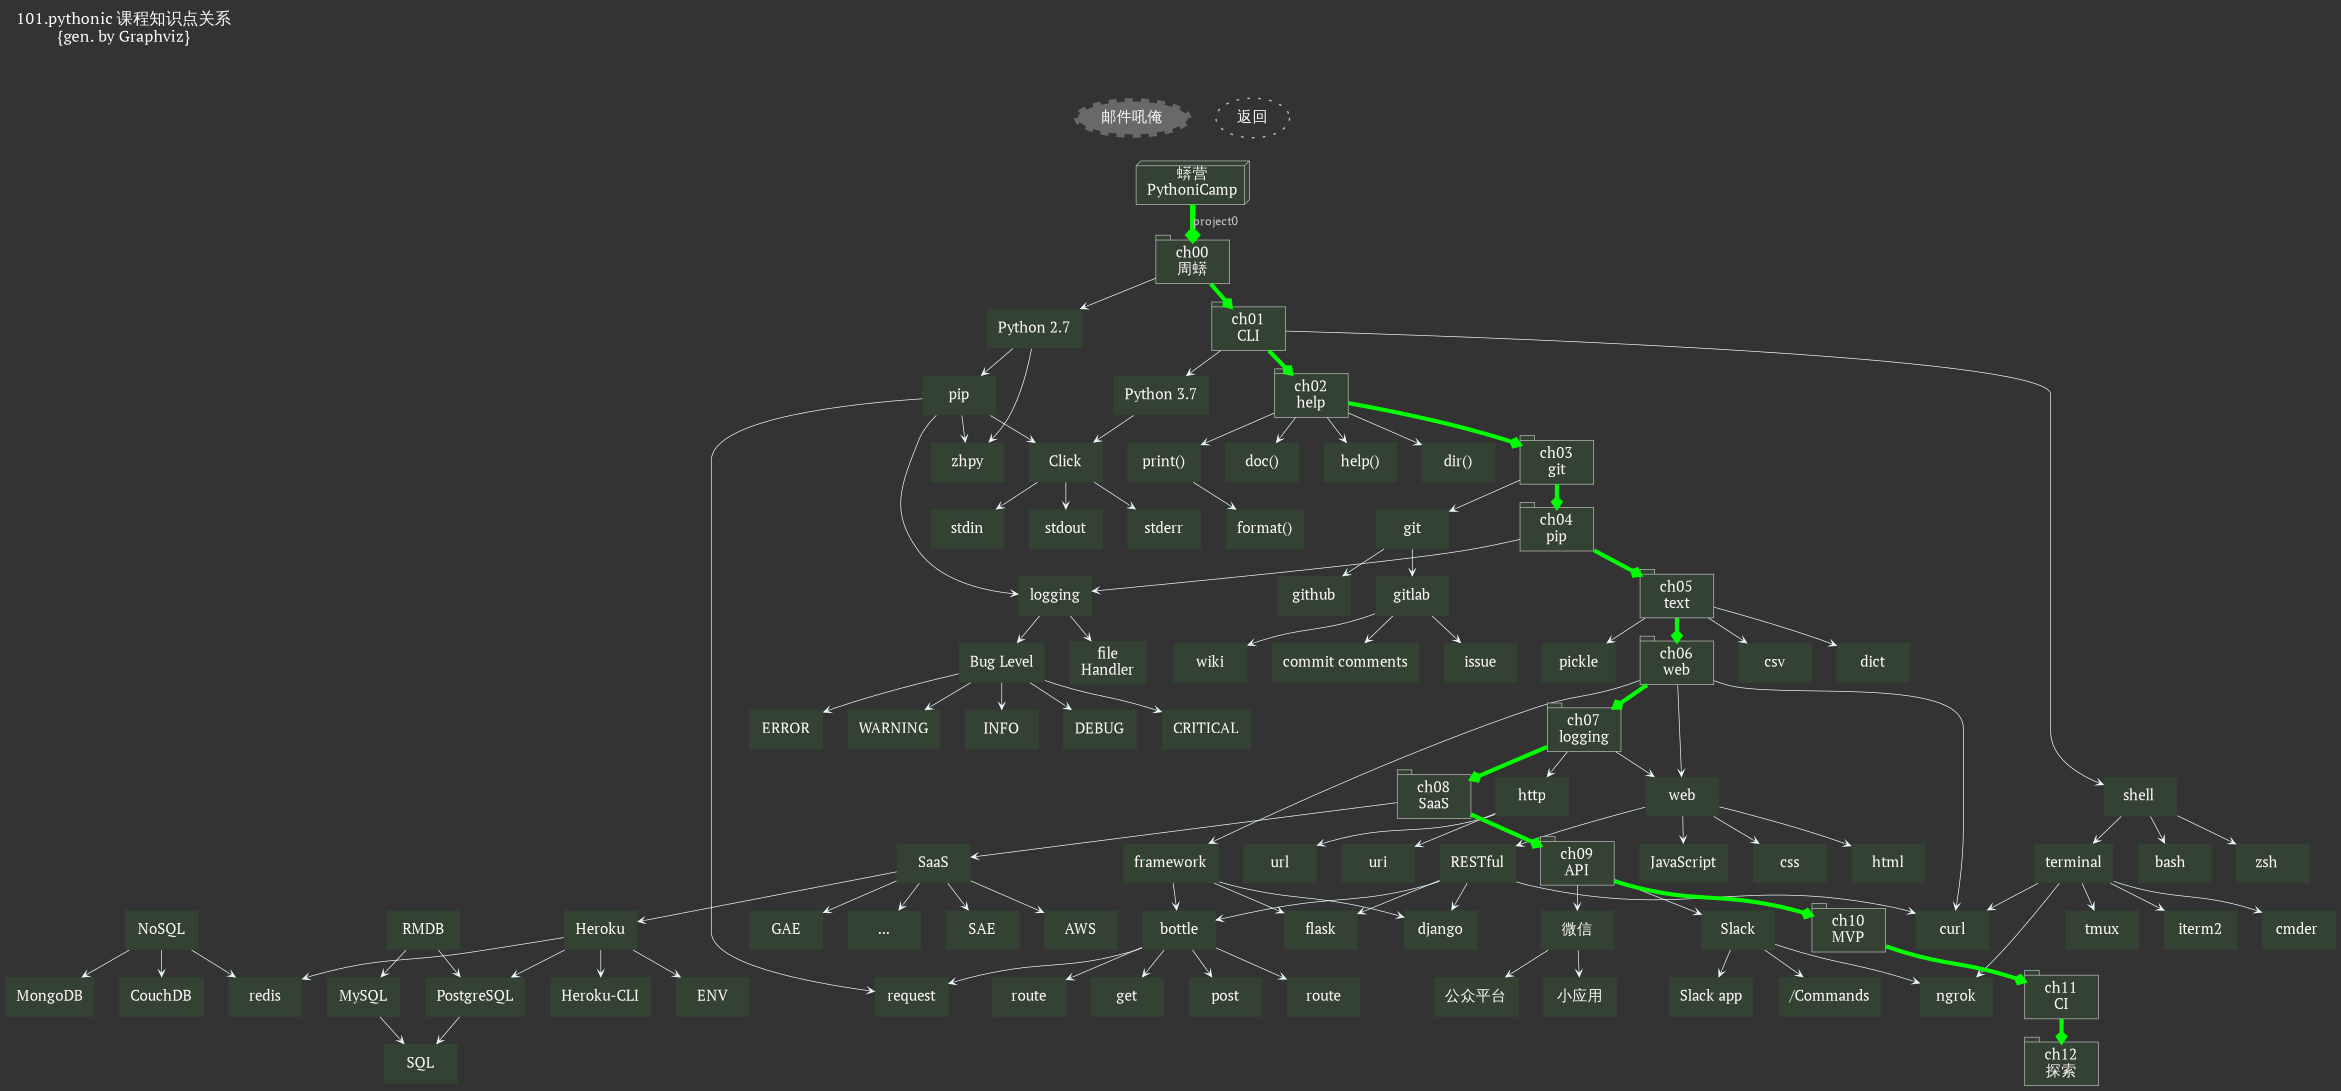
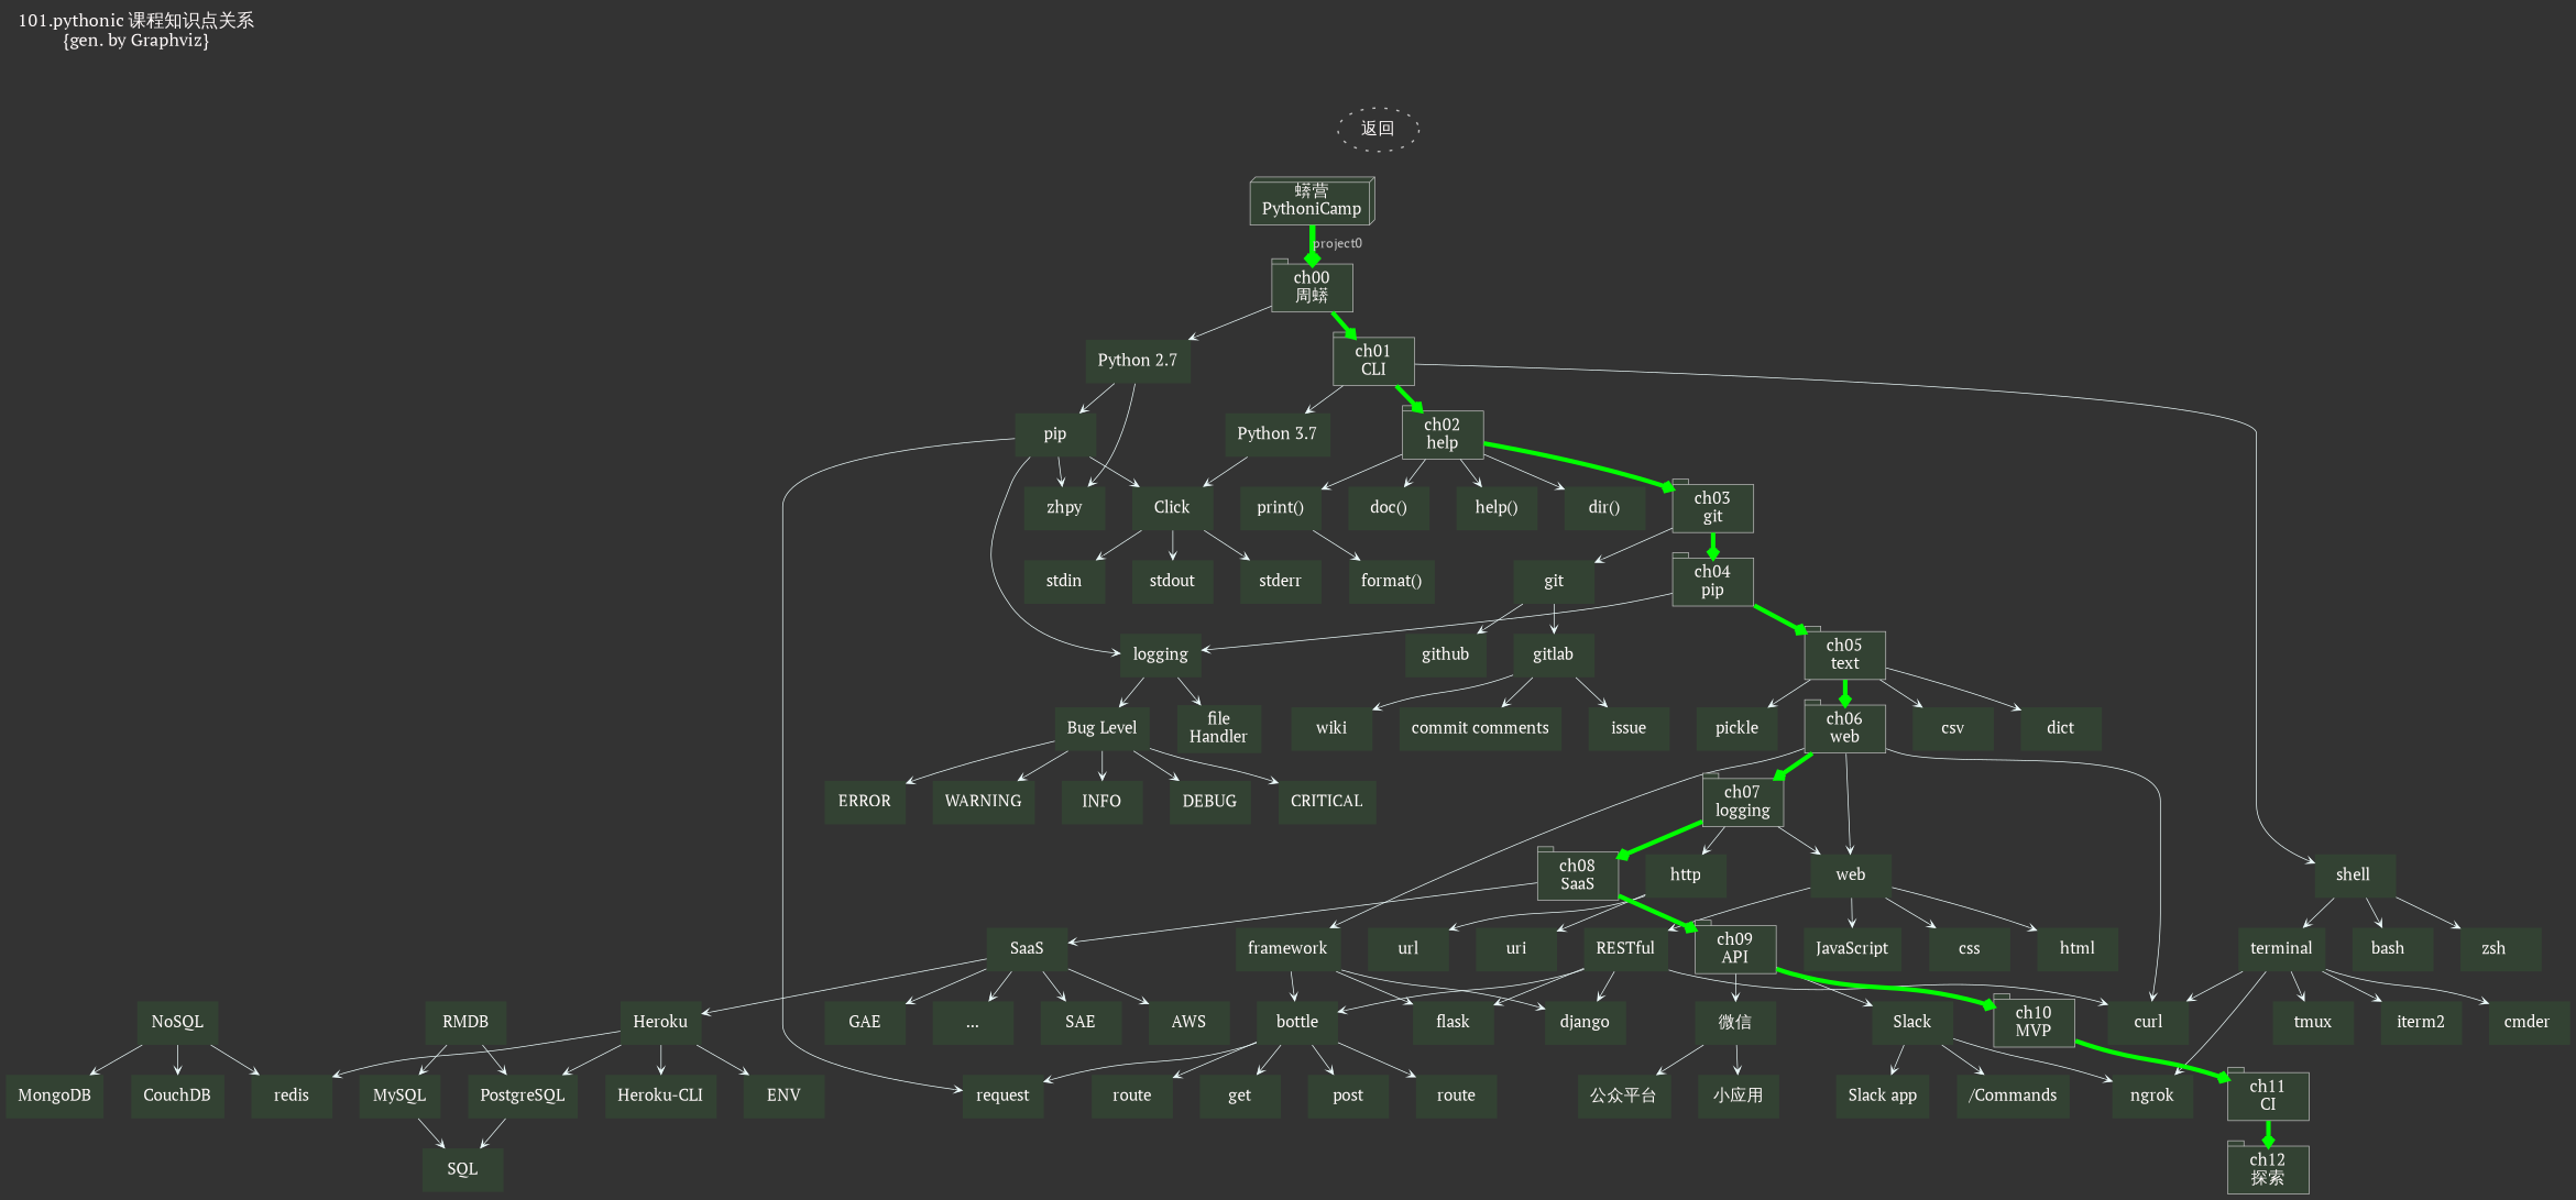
  digraph {
    bgcolor="#333333"
    fontcolor=snow
    fontsize=12.0
    label="101.pythonic 课程知识点关系\n{gen. by Graphviz}"
    labeljust=l
    labelloc=t
    rankdir=TB
    ranksep=0.1
    fontname="PT Serif"
    node [color=gray fillcolor="#334233" fontcolor=snow fontsize=11.0 shape=plaintext style="filled,setlinewidth(0.5)" fontname="PT Serif"]
    edge [arrowhead=vee arrowsize=0.5 arrowtail=none color=azure fontcolor=gray fontsize=9.0 style="setlinewidth(0.5)" fontname="PT Serif"]
    n1 [height=0.4 label="蠎营\nPythoniCamp" shape=box3d]
    n2 [height=0.4 label="ch00\n周蠎" shape=tab]
    n3 [height=0.4 label="Python 2.7"]
    n4 [height=0.4 label="ch01\nCLI" shape=tab]
    n5 [height=0.4 label=zhpy]
    n6 [height=0.4 label=pip]
    n7 [height=0.4 label=Click]
    n8 [height=0.4 label=logging]
    n9 [height=0.4 label=request]
    n10 [height=0.4 label="shell "]
    n11 [height=0.4 label="Python 3.7"]
    n12 [height=0.4 label="ch02\nhelp" shape=tab]
    n13 [height=0.4 label="bash  "]
    n14 [height=0.4 label="zsh   "]
    n15 [height=0.4 label=terminal]
    n16 [height=0.4 label=iterm2]
    n17 [height=0.4 label="cmder "]
    n18 [height=0.4 label=stdin]
    n19 [height=0.4 label=stdout]
    n20 [height=0.4 label=stderr]
    n21 [height=0.4 label=curl]
    n22 [height=0.4 label=ngrok]
    n23 [height=0.4 label=tmux]
    n24 [height=0.4 label="print()"]
    n25 [height=0.4 label="doc()"]
    n26 [height=0.4 label="help()"]
    n27 [height=0.4 label="dir()"]
    n28 [height=0.4 label="ch03\ngit" shape=tab]
    n29 [height=0.4 label="format()"]
    n30 [height=0.4 label=git]
    n31 [height=0.4 label="ch04\npip" shape=tab]
    n32 [height=0.4 label=github]
    n33 [height=0.4 label=gitlab]
    n34 [height=0.4 label=issue]
    n35 [height=0.4 label=wiki]
    n36 [height=0.4 label="commit comments"]
    n37 [height=0.4 label="ch05\ntext" shape=tab]
    n38 [height=0.4 label="file\nHandler"]
    n39 [height=0.4 label="Bug Level"]
    n40 [height=0.4 label=CRITICAL]
    n41 [height=0.4 label=ERROR]
    n42 [height=0.4 label=WARNING]
    n43 [height=0.4 label=INFO]
    n44 [height=0.4 label=DEBUG]
    n45 [height=0.4 label=csv]
    n46 [height=0.4 label=dict]
    n47 [height=0.4 label=pickle]
    n48 [height=0.4 label="ch06\nweb" shape=tab]
    n49 [height=0.4 label=web]
    n50 [height=0.4 label=framework]
    n51 [height=0.4 label="ch07\nlogging" shape=tab]
    n52 [height=0.4 label=css]
    n53 [height=0.4 label=html]
    n54 [height=0.4 label=JavaScript]
    n55 [height=0.4 label=RESTful]
    n56 [height=0.4 label=bottle]
    n57 [height=0.4 label=flask]
    n58 [height=0.4 label=django]
    n59 [height=0.4 label=route]
    n60 [height=0.4 label=get]
    n61 [height=0.4 label=post]
    route [height=0.4]
    n63 [height=0.4 label=http]
    n64 [height=0.4 label="ch08\nSaaS" shape=tab]
    n65 [height=0.4 label=url]
    n66 [height=0.4 label=uri]
    n67 [height=0.4 label=SaaS]
    n68 [height=0.4 label="ch09\nAPI" shape=tab]
    n69 [height=0.4 label=SAE]
    n70 [height=0.4 label=AWS]
    n71 [height=0.4 label=GAE]
    n72 [height=0.4 label="..."]
    n73 [height=0.4 label=Heroku]
    n74 [height=0.4 label="Heroku-CLI"]
    n75 [height=0.4 label=redis]
    n76 [height=0.4 label=PostgreSQL]
    n77 [height=0.4 label=ENV]
    n78 [height=0.4 label=NoSQL]
    n79 [height=0.4 label=MongoDB]
    n80 [height=0.4 label=CouchDB]
    n81 [height=0.4 label=RMDB]
    n82 [height=0.4 label=MySQL]
    n83 [height=0.4 label=SQL]
    n84 [height=0.4 label="微信"]
    n85 [height=0.4 label=Slack]
    n86 [height=0.4 label="ch10\nMVP" shape=tab]
    n87 [height=0.4 label="小应用"]
    n88 [height=0.4 label="公众平台"]
    n89 [height=0.4 label="Slack app"]
    n90 [height=0.4 label="/Commands"]
    n91 [height=0.4 label="ch11\nCI" shape=tab]
    n92 [height=0.4 label="ch12\n探索" shape=tab]
-   n93 [color="#333333" fillcolor=dimgray height=0.4 label="邮件吼俺" shape=ellipse style="filled,dashed,setlinewidth(5)"]
    n94 [height=0.4 label="返回\n" shape=ellipse style=dotted]
    n1 -> n2 [color=green label=project0 style="setlinewidth(4)"]
    n2 -> n3
    n2 -> n4 [color=green style="setlinewidth(3)"]
    n3 -> n5
    n3 -> n6
    n4 -> n10
    n4 -> n11
    n4 -> n12 [color=green style="setlinewidth(3)"]
    n6 -> n5
    n6 -> n7
    n6 -> n8
    n6 -> n9
    n7 -> n18
    n7 -> n19
    n7 -> n20
    n8 -> n38
    n8 -> n39
    n10 -> n13
    n10 -> n14
    n10 -> n15
    n11 -> n7
    n12 -> n24
    n12 -> n25
    n12 -> n26
    n12 -> n27
    n12 -> n28 [color=green style="setlinewidth(3)"]
    n15 -> n16
    n15 -> n17
    n15 -> n21
    n15 -> n22
    n15 -> n23
    n24 -> n29
    n28 -> n30
    n28 -> n31 [color=green style="setlinewidth(3)"]
    n30 -> n32
    n30 -> n33
    n31 -> n8
    n31 -> n37 [color=green style="setlinewidth(3)"]
    n33 -> n34
    n33 -> n35
    n33 -> n36
    n37 -> n45
    n37 -> n46
    n37 -> n47
    n37 -> n48 [color=green style="setlinewidth(3)"]
    n39 -> n40
    n39 -> n41
    n39 -> n42
    n39 -> n43
    n39 -> n44
    n48 -> n21
    n48 -> n49
    n48 -> n50
    n48 -> n51 [color=green style="setlinewidth(3)"]
    n49 -> n52
    n49 -> n53
    n49 -> n54
    n49 -> n55
    n50 -> n56
    n50 -> n57
    n50 -> n58
    n51 -> n49
    n51 -> n63
    n51 -> n64 [color=green style="setlinewidth(3)"]
    n55 -> n21
    n55 -> n56
    n55 -> n57
    n55 -> n58
    n56 -> n9
    n56 -> n59
    n56 -> n60
    n56 -> n61
    n56 -> route
    n63 -> n65
    n63 -> n66
    n64 -> n67
    n64 -> n68 [color=green style="setlinewidth(3)"]
    n67 -> n69
    n67 -> n70
    n67 -> n71
    n67 -> n72
    n67 -> n73
    n68 -> n84
    n68 -> n85
    n68 -> n86 [color=green style="setlinewidth(3)"]
    n73 -> n74
    n73 -> n75
    n73 -> n76
    n73 -> n77
    n76 -> n83
    n78 -> n75
    n78 -> n79
    n78 -> n80
    n81 -> n76
    n81 -> n82
    n82 -> n83
    n84 -> n87
    n84 -> n88
    n85 -> n22
    n85 -> n89
    n85 -> n90
    n86 -> n91 [color=green style="setlinewidth(3)"]
    n91 -> n92 [color=green style="setlinewidth(3)"]
-   n93 -> n1 [style=invis]
    n94 -> n1 [style=invis]
  }
